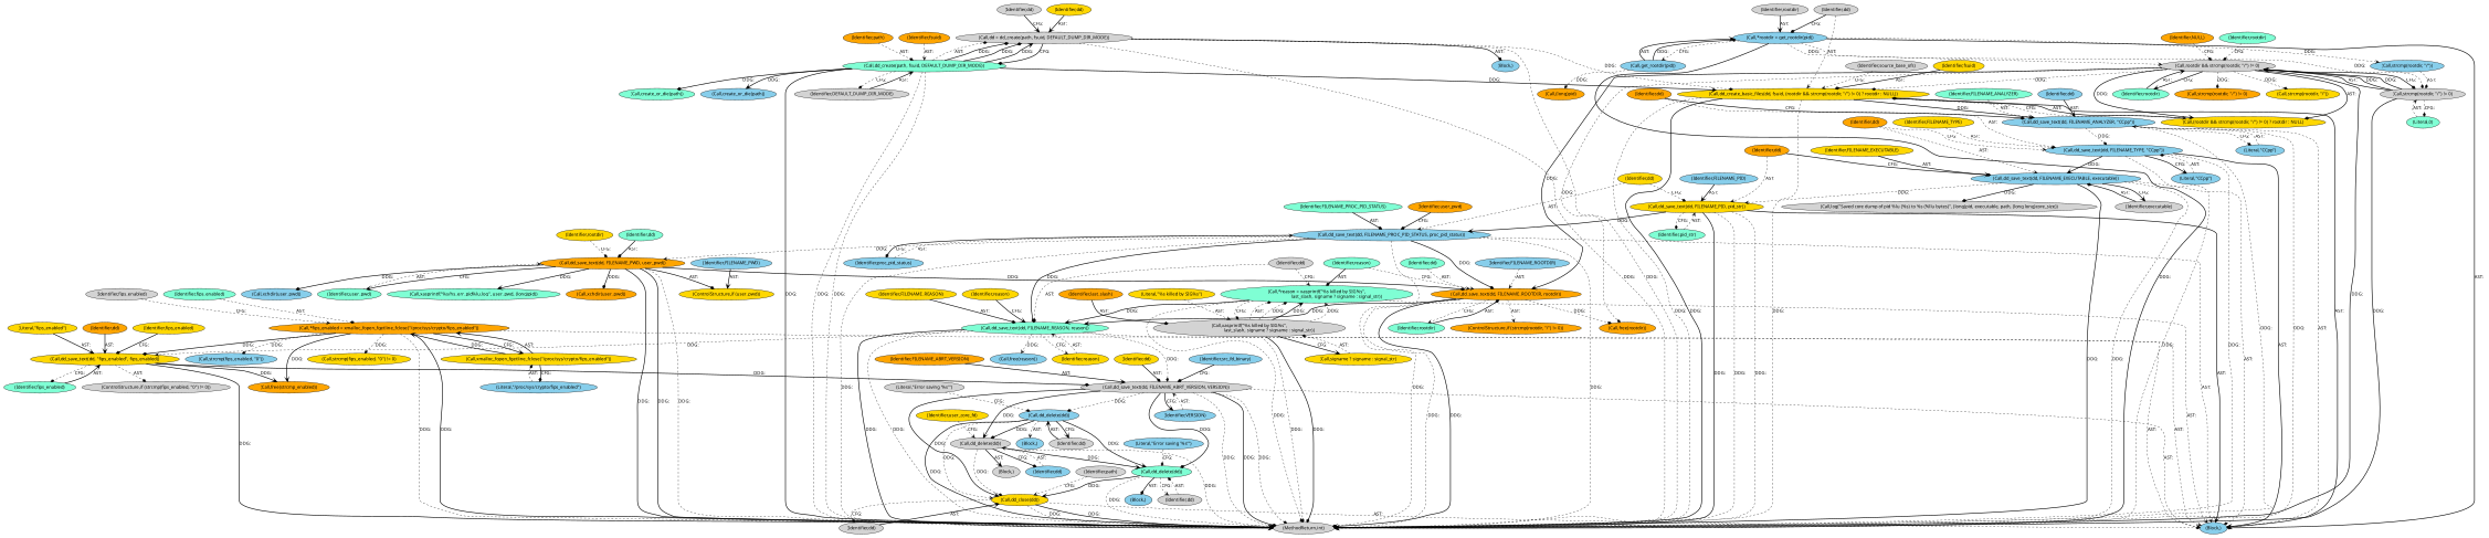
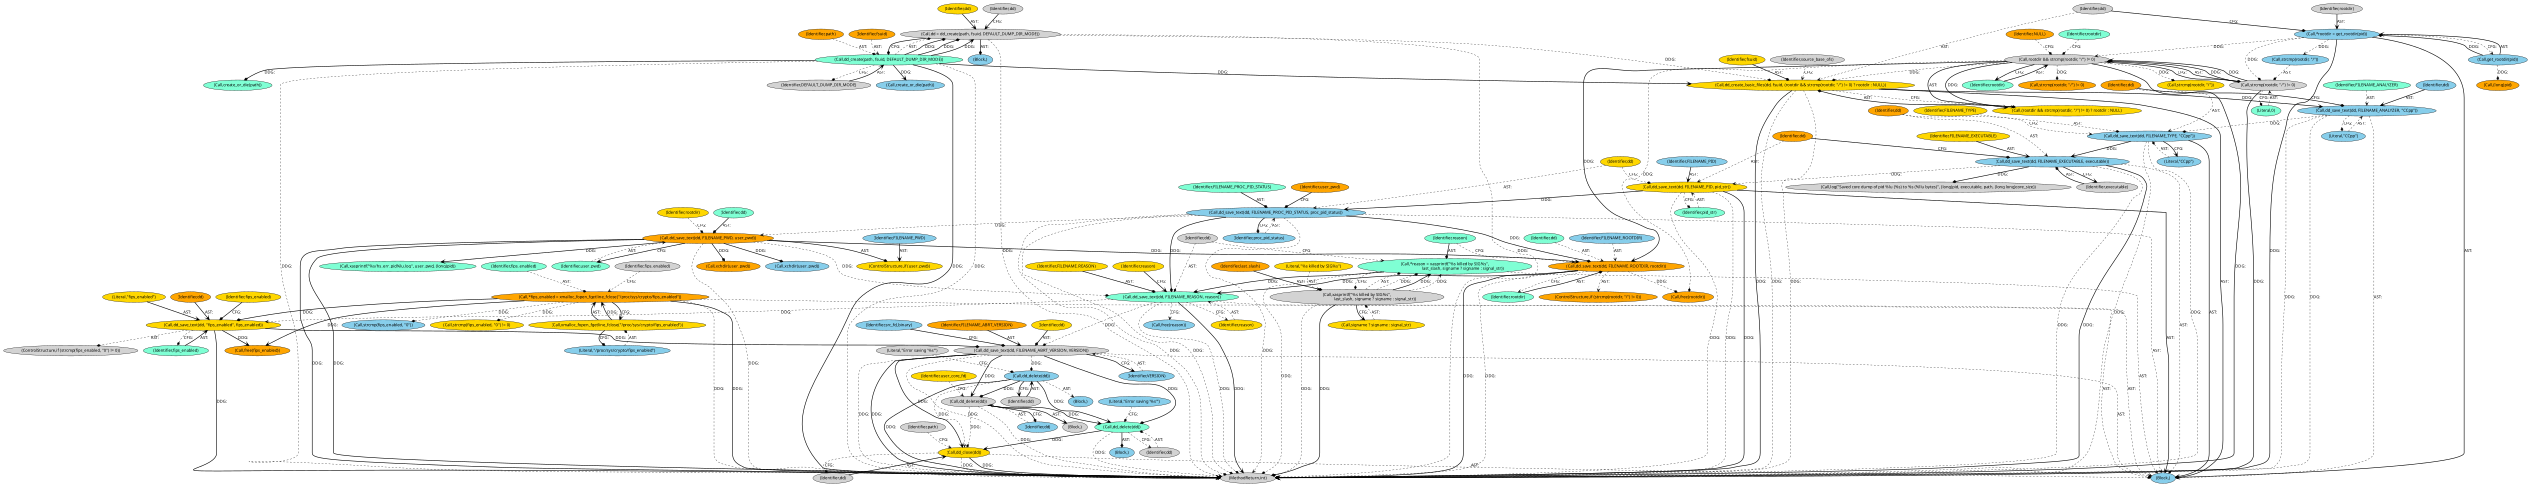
  digraph {
    fontname="Noto Sans"
    node [fillcolor=skyblue fontname="Noto Sans" style=filled]
    edge [arrowhead=vee fontname="Noto Sans" style=dashed]
    n1 [fillcolor=lightgrey label="(Call,dd_delete(dd))"]
    n2 [fillcolor=aquamarine label="(Call,dd_delete(dd))"]
    n3 [fillcolor=gold label="(Call,dd_close(dd))"]
    n4 [label="(Identifier,dd)"]
    n5 [fillcolor=lightgrey label="(Block,)"]
    n6 [fillcolor=lightgrey label="(MethodReturn,int)"]
    n7 [fillcolor=lightgrey label="(Identifier,dd)"]
    n8 [label="(Block,)"]
    n9 [label="(Block,)"]
    n10 [fillcolor=lightgrey label="(Identifier,dd)"]
    n11 [label="(Call,dd_delete(dd))"]
    n12 [fillcolor=lightgrey label="(Identifier,dd)"]
    n13 [label="(Block,)"]
    n14 [fillcolor=lightgrey label="(Call,dd_save_text(dd, FILENAME_ABRT_VERSION, VERSION))"]
    n15 [label="(Identifier,VERSION)"]
    n16 [fillcolor=aquamarine label="(Call,dd_save_text(dd, FILENAME_REASON, reason))"]
    n17 [fillcolor=gold label="(Call,dd_save_text(dd, \"fips_enabled\", fips_enabled))"]
    n18 [fillcolor=gold label="(Identifier,reason)"]
    n19 [label="(Call,free(reason))"]
-   n20 [fillcolor=orange label="(Call,free(strcmp_enabled))"]
+   n20 [fillcolor=orange label="(Call,free(fips_enabled))"]
    n21 [fillcolor=aquamarine label="(Identifier,fips_enabled)"]
    n22 [fillcolor=lightgrey label="(ControlStructure,if (strcmp(fips_enabled, \"0\") != 0))"]
    n23 [fillcolor=orange label="(Call,dd_save_text(dd, FILENAME_PWD, user_pwd))"]
    n24 [fillcolor=orange label="(Call,dd_save_text(dd, FILENAME_ROOTDIR, rootdir))"]
    n25 [fillcolor=aquamarine label="(Call,xasprintf(\"%s/hs_err_pid%lu.log\", user_pwd, (long)pid))"]
    n26 [fillcolor=orange label="(Call,xchdir(user_pwd))"]
    n27 [fillcolor=gold label="(ControlStructure,if (user_pwd))"]
    n28 [label="(Call,xchdir(user_pwd))"]
    n29 [fillcolor=aquamarine label="(Identifier,user_pwd)"]
    n30 [fillcolor=orange label="(Call,free(rootdir))"]
    n31 [fillcolor=orange label="(ControlStructure,if (strcmp(rootdir, \"/\") != 0))"]
    n32 [fillcolor=aquamarine label="(Identifier,rootdir)"]
    n33 [label="(Call,dd_save_text(dd, FILENAME_PROC_PID_STATUS, proc_pid_status))"]
    n34 [label="(Identifier,proc_pid_status)"]
    n35 [fillcolor=gold label="(Call,dd_save_text(dd, FILENAME_PID, pid_str))"]
    n36 [fillcolor=aquamarine label="(Identifier,pid_str)"]
    n37 [label="(Call,dd_save_text(dd, FILENAME_EXECUTABLE, executable))"]
    n38 [fillcolor=lightgrey label="(Identifier,executable)"]
    n39 [fillcolor=lightgrey label="(Call,log(\"Saved core dump of pid %lu (%s) to %s (%llu bytes)\", (long)pid, executable, path, (long long)core_size))"]
    n40 [label="(Call,dd_save_text(dd, FILENAME_TYPE, \"CCpp\"))"]
    n41 [label="(Literal,\"CCpp\")"]
    n42 [label="(Call,dd_save_text(dd, FILENAME_ANALYZER, \"CCpp\"))"]
    n43 [label="(Literal,\"CCpp\")"]
    n44 [fillcolor=gold label="(Call,dd_create_basic_files(dd, fsuid, (rootdir && strcmp(rootdir, \"/\") != 0) ? rootdir : NULL))"]
    n45 [fillcolor=gold label="(Call,(rootdir && strcmp(rootdir, \"/\") != 0) ? rootdir : NULL)"]
    n46 [fillcolor=lightgrey label="(Call,dd = dd_create(path, fsuid, DEFAULT_DUMP_DIR_MODE))"]
    n47 [fillcolor=aquamarine label="(Call,dd_create(path, fsuid, DEFAULT_DUMP_DIR_MODE))"]
    n48 [label="(Block,)"]
    n49 [fillcolor=aquamarine label="(Call,create_or_die(path))"]
    n50 [fillcolor=lightgrey label="(Identifier,DEFAULT_DUMP_DIR_MODE)"]
    n51 [label="(Call,create_or_die(path))"]
    n52 [fillcolor=lightgrey label="(Call,rootdir && strcmp(rootdir, \"/\") != 0)"]
    n53 [fillcolor=lightgrey label="(Call,strcmp(rootdir, \"/\") != 0)"]
    n54 [fillcolor=orange label="(Call,strcmp(rootdir, \"/\") != 0)"]
    n55 [fillcolor=gold label="(Call,strcmp(rootdir, \"/\"))"]
    n56 [fillcolor=aquamarine label="(Identifier,rootdir)"]
    n57 [fillcolor=aquamarine label="(Literal,0)"]
    n58 [label="(Call,*rootdir = get_rootdir(pid))"]
    n59 [label="(Call,get_rootdir(pid))"]
    n60 [label="(Call,strcmp(rootdir, \"/\"))"]
    n61 [fillcolor=orange label="(Call,(long)pid)"]
    n62 [fillcolor=aquamarine label="(Call,*reason = xasprintf(\"%s killed by SIG%s\",\n                                 last_slash, signame ? signame : signal_str))"]
    n63 [fillcolor=lightgrey label="(Call,xasprintf(\"%s killed by SIG%s\",\n                                 last_slash, signame ? signame : signal_str))"]
    n64 [fillcolor=gold label="(Call,signame ? signame : signal_str)"]
    n65 [fillcolor=orange label="(Call,*fips_enabled = xmalloc_fopen_fgetline_fclose(\"/proc/sys/crypto/fips_enabled\"))"]
    n66 [fillcolor=gold label="(Call,xmalloc_fopen_fgetline_fclose(\"/proc/sys/crypto/fips_enabled\"))"]
    n67 [label="(Call,strcmp(fips_enabled, \"0\"))"]
    n68 [fillcolor=gold label="(Call,strcmp(fips_enabled, \"0\") != 0)"]
    n69 [label="(Literal,\"/proc/sys/crypto/fips_enabled\")"]
    n70 [fillcolor=aquamarine label="(Identifier,dd)"]
    n71 [fillcolor=orange label="(Identifier,dd)"]
    n72 [fillcolor=lightgrey label="(Identifier,dd)"]
    n73 [fillcolor=orange label="(Identifier,NULL)"]
    n74 [fillcolor=orange label="(Identifier,user_pwd)"]
    n75 [fillcolor=aquamarine label="(Identifier,FILENAME_PROC_PID_STATUS)"]
    n76 [fillcolor=orange label="(Identifier,fsuid)"]
    n77 [fillcolor=lightgrey label="(Identifier,dd)"]
    n78 [fillcolor=gold label="(Identifier,FILENAME_EXECUTABLE)"]
    n79 [fillcolor=lightgrey label="(Identifier,dd)"]
    n80 [label="(Identifier,src_fd_binary)"]
    n81 [fillcolor=gold label="(Identifier,fsuid)"]
    n82 [fillcolor=gold label="(Identifier,rootdir)"]
    n83 [fillcolor=orange label="(Identifier,FILENAME_ABRT_VERSION)"]
    n84 [fillcolor=orange label="(Identifier,dd)"]
    n85 [fillcolor=gold label="(Identifier,dd)"]
    n86 [fillcolor=lightgrey label="(Identifier,source_base_ofs)"]
    n87 [fillcolor=gold label="(Identifier,user_core_fd)"]
    n88 [fillcolor=aquamarine label="(Identifier,reason)"]
    n89 [label="(Identifier,FILENAME_ROOTDIR)"]
    n90 [fillcolor=orange label="(Identifier,path)"]
    n91 [fillcolor=orange label="(Identifier,dd)"]
    n92 [fillcolor=aquamarine label="(Identifier,fips_enabled)"]
    n93 [fillcolor=gold label="(Identifier,dd)"]
    n94 [label="(Identifier,dd)"]
    n95 [label="(Identifier,FILENAME_PWD)"]
    n96 [fillcolor=lightgrey label="(Identifier,path)"]
    n97 [fillcolor=gold label="(Identifier,FILENAME_TYPE)"]
    n98 [fillcolor=gold label="(Identifier,dd)"]
    n99 [fillcolor=gold label="(Identifier,FILENAME_REASON)"]
    n100 [fillcolor=orange label="(Identifier,dd)"]
    n101 [fillcolor=aquamarine label="(Identifier,rootdir)"]
    n102 [fillcolor=gold label="(Identifier,fips_enabled)"]
    n103 [fillcolor=aquamarine label="(Identifier,FILENAME_ANALYZER)"]
    n104 [fillcolor=lightgrey label="(Identifier,rootdir)"]
    n105 [label="(Identifier,FILENAME_PID)"]
    n106 [fillcolor=orange label="(Identifier,last_slash)"]
    n107 [fillcolor=lightgrey label="(Literal,\"Error saving '%s'\")"]
    n108 [fillcolor=gold label="(Identifier,reason)"]
    n109 [fillcolor=gold label="(Literal,\"fips_enabled\")"]
    n110 [fillcolor=aquamarine label="(Identifier,dd)"]
    n111 [label="(Literal,\"Error saving '%s'\")"]
    n112 [fillcolor=lightgrey label="(Identifier,fips_enabled)"]
    n113 [fillcolor=gold label="(Literal,\"%s killed by SIG%s\")"]
    n1 -> n2 [label="DDG: " style=bold]
    n1 -> n3 [arrowhead=diamond label="DDG: "]
    n1 -> n4 [arrowhead=diamond label="CFG: " style=bold]
    n1 -> n5 [label="AST: " style=bold]
    n1 -> n6 [label="DDG: "]
    n2 -> n3 [label="DDG: " style=bold]
    n2 -> n6 [label="DDG: "]
    n2 -> n7 [label="CFG: "]
    n2 -> n8 [arrowhead=diamond label="AST: " style=bold]
    n3 -> n6 [arrowhead=diamond label="DDG: " style=bold]
    n3 -> n6 [label="DDG: "]
    n3 -> n9 [arrowhead=diamond label="AST: "]
    n3 -> n10 [arrowhead=diamond label="CFG: "]
    n4 -> n1 [label="AST: "]
    n7 -> n2 [arrowhead=diamond label="AST: "]
    n10 -> n3 [label="AST: " style=bold]
    n11 -> n1 [arrowhead=diamond label="DDG: " style=bold]
    n11 -> n2 [label="DDG: " style=bold]
    n11 -> n3 [label="DDG: "]
    n11 -> n6 [arrowhead=diamond label="DDG: " style=bold]
    n11 -> n12 [label="CFG: " style=bold]
    n11 -> n13 [label="AST: "]
    n12 -> n11 [label="AST: " style=bold]
    n14 -> n1 [label="DDG: " style=bold]
    n14 -> n2 [arrowhead=diamond label="DDG: " style=bold]
    n14 -> n3 [label="DDG: " style=bold]
    n14 -> n6 [arrowhead=diamond label="DDG: " style=bold]
    n14 -> n6 [arrowhead=diamond label="DDG: "]
    n14 -> n6 [arrowhead=diamond label="DDG: "]
    n14 -> n9 [label="AST: "]
    n14 -> n11 [arrowhead=diamond label="DDG: "]
    n14 -> n15 [label="CFG: " style=bold]
    n15 -> n14 [label="AST: "]
    n16 -> n6 [label="DDG: " style=bold]
    n16 -> n6 [arrowhead=diamond label="DDG: "]
    n16 -> n9 [label="AST: "]
    n16 -> n14 [arrowhead=diamond label="DDG: "]
    n16 -> n17 [label="DDG: "]
    n16 -> n18 [label="CFG: "]
-   n16 -> n19 [label="DDG: "]
+   n16 -> n19 [label="CFG: "]
    n17 -> n6 [label="DDG: " style=bold]
    n17 -> n14 [arrowhead=diamond label="DDG: " style=bold]
    n17 -> n20 [label="DDG: " style=bold]
    n17 -> n21 [arrowhead=diamond label="CFG: "]
    n17 -> n22 [arrowhead=diamond label="AST: "]
    n18 -> n16 [label="AST: "]
    n21 -> n17 [label="AST: " style=bold]
    n23 -> n6 [label="DDG: " style=bold]
    n23 -> n6 [label="DDG: "]
    n23 -> n6 [arrowhead=diamond label="DDG: " style=bold]
-   n23 -> n24 [arrowhead=diamond label="DDG: " style=bold]
+   n23 -> n16 [arrowhead=diamond label="DDG: "]
+   n23 -> n24 [label="DDG: " style=bold]
    n23 -> n25 [label="DDG: " style=bold]
    n23 -> n26 [arrowhead=diamond label="DDG: " style=bold]
    n23 -> n27 [arrowhead=diamond label="AST: " style=bold]
    n23 -> n28 [arrowhead=diamond label="DDG: " style=bold]
    n23 -> n29 [label="CFG: " style=bold]
    n24 -> n6 [label="DDG: "]
    n24 -> n6 [label="DDG: " style=bold]
    n24 -> n16 [label="DDG: " style=bold]
    n24 -> n30 [arrowhead=diamond label="DDG: "]
    n24 -> n31 [label="AST: "]
    n24 -> n32 [label="CFG: "]
    n29 -> n23 [label="AST: "]
    n32 -> n24 [arrowhead=diamond label="AST: " style=bold]
    n33 -> n6 [arrowhead=diamond label="DDG: "]
    n33 -> n6 [label="DDG: "]
    n33 -> n6 [arrowhead=diamond label="DDG: "]
    n33 -> n9 [label="AST: "]
    n33 -> n16 [arrowhead=diamond label="DDG: " style=bold]
    n33 -> n23 [label="DDG: "]
    n33 -> n24 [arrowhead=diamond label="DDG: " style=bold]
    n33 -> n34 [arrowhead=diamond label="CFG: " style=bold]
    n34 -> n33 [label="AST: "]
    n35 -> n6 [label="DDG: "]
    n35 -> n6 [arrowhead=diamond label="DDG: " style=bold]
    n35 -> n6 [arrowhead=diamond label="DDG: "]
    n35 -> n9 [label="AST: " style=bold]
    n35 -> n33 [label="DDG: " style=bold]
    n35 -> n36 [arrowhead=diamond label="CFG: "]
    n36 -> n35 [label="AST: "]
    n37 -> n6 [label="DDG: "]
    n37 -> n6 [arrowhead=diamond label="DDG: " style=bold]
    n37 -> n9 [arrowhead=diamond label="AST: "]
    n37 -> n35 [label="DDG: "]
    n37 -> n38 [label="CFG: " style=bold]
    n37 -> n39 [arrowhead=diamond label="DDG: " style=bold]
    n38 -> n37 [arrowhead=diamond label="AST: " style=bold]
    n40 -> n6 [arrowhead=diamond label="DDG: "]
    n40 -> n6 [label="DDG: "]
    n40 -> n9 [label="AST: " style=bold]
    n40 -> n37 [label="DDG: " style=bold]
    n40 -> n41 [label="CFG: " style=bold]
    n41 -> n40 [arrowhead=diamond label="AST: "]
    n42 -> n6 [label="DDG: "]
    n42 -> n6 [label="DDG: "]
    n42 -> n9 [label="AST: "]
    n42 -> n40 [arrowhead=diamond label="DDG: "]
    n42 -> n43 [arrowhead=diamond label="CFG: "]
    n43 -> n42 [label="AST: "]
    n44 -> n6 [arrowhead=diamond label="DDG: "]
    n44 -> n6 [arrowhead=diamond label="DDG: " style=bold]
    n44 -> n6 [label="DDG: "]
    n44 -> n9 [label="AST: " style=bold]
    n44 -> n42 [label="DDG: " style=bold]
    n44 -> n45 [label="CFG: "]
    n45 -> n44 [arrowhead=diamond label="AST: " style=bold]
    n46 -> n6 [label="DDG: "]
    n46 -> n6 [label="DDG: "]
    n46 -> n44 [arrowhead=diamond label="DDG: "]
    n46 -> n47 [arrowhead=diamond label="CFG: " style=bold]
    n46 -> n48 [arrowhead=diamond label="AST: " style=bold]
    n47 -> n6 [arrowhead=diamond label="DDG: "]
    n47 -> n6 [label="DDG: "]
    n47 -> n6 [arrowhead=diamond label="DDG: " style=bold]
    n47 -> n44 [label="DDG: " style=bold]
    n47 -> n46 [arrowhead=diamond label="AST: "]
    n47 -> n46 [arrowhead=diamond label="DDG: " style=bold]
    n47 -> n46 [arrowhead=diamond label="DDG: " style=bold]
    n47 -> n46 [label="DDG: " style=bold]
    n47 -> n49 [arrowhead=diamond label="DDG: " style=bold]
    n47 -> n50 [arrowhead=diamond label="CFG: "]
    n47 -> n51 [label="DDG: " style=bold]
    n50 -> n47 [label="AST: " style=bold]
    n52 -> n6 [arrowhead=diamond label="DDG: " style=bold]
    n52 -> n24 [label="DDG: " style=bold]
    n52 -> n30 [arrowhead=diamond label="DDG: "]
    n52 -> n44 [arrowhead=diamond label="DDG: "]
    n52 -> n45 [arrowhead=diamond label="AST: " style=bold]
    n52 -> n45 [label="DDG: " style=bold]
    n52 -> n53 [arrowhead=diamond label="CFG: " style=bold]
    n52 -> n54 [arrowhead=diamond label="DDG: "]
    n52 -> n55 [arrowhead=diamond label="DDG: "]
    n52 -> n56 [label="CFG: " style=bold]
    n53 -> n6 [label="DDG: " style=bold]
    n53 -> n52 [label="AST: " style=bold]
    n53 -> n52 [arrowhead=diamond label="DDG: " style=bold]
    n53 -> n52 [label="DDG: " style=bold]
    n53 -> n57 [arrowhead=diamond label="CFG: "]
    n56 -> n52 [label="AST: " style=bold]
    n57 -> n53 [label="AST: "]
    n58 -> n6 [label="DDG: " style=bold]
    n58 -> n9 [arrowhead=diamond label="AST: " style=bold]
    n58 -> n52 [label="DDG: "]
    n58 -> n53 [arrowhead=diamond label="DDG: "]
    n58 -> n59 [label="CFG: "]
    n58 -> n60 [label="DDG: "]
    n59 -> n58 [label="AST: " style=bold]
    n59 -> n58 [arrowhead=diamond label="DDG: " style=bold]
    n59 -> n61 [arrowhead=diamond label="DDG: "]
    n60 -> n53 [arrowhead=diamond label="AST: "]
    n62 -> n6 [arrowhead=diamond label="DDG: "]
    n62 -> n9 [label="AST: "]
    n62 -> n16 [label="DDG: " style=bold]
    n62 -> n63 [arrowhead=diamond label="CFG: "]
    n63 -> n6 [arrowhead=diamond label="DDG: "]
    n63 -> n6 [arrowhead=diamond label="DDG: " style=bold]
    n63 -> n62 [arrowhead=diamond label="AST: "]
    n63 -> n62 [arrowhead=diamond label="DDG: "]
    n63 -> n62 [label="DDG: " style=bold]
    n63 -> n62 [label="DDG: "]
    n63 -> n64 [label="CFG: " style=bold]
    n64 -> n63 [arrowhead=diamond label="AST: "]
    n65 -> n6 [label="DDG: " style=bold]
    n65 -> n6 [arrowhead=diamond label="DDG: "]
    n65 -> n9 [label="AST: "]
    n65 -> n17 [arrowhead=diamond label="DDG: " style=bold]
    n65 -> n20 [label="DDG: " style=bold]
    n65 -> n66 [label="CFG: " style=bold]
    n65 -> n67 [arrowhead=diamond label="DDG: "]
    n65 -> n68 [arrowhead=diamond label="DDG: "]
    n66 -> n65 [label="AST: " style=bold]
    n66 -> n65 [label="DDG: " style=bold]
    n66 -> n69 [arrowhead=diamond label="CFG: " style=bold]
    n69 -> n66 [arrowhead=diamond label="AST: "]
    n70 -> n23 [arrowhead=diamond label="AST: " style=bold]
    n71 -> n35 [label="AST: "]
    n71 -> n37 [arrowhead=diamond label="CFG: " style=bold]
    n72 -> n46 [label="CFG: " style=bold]
    n73 -> n52 [arrowhead=diamond label="CFG: "]
    n74 -> n33 [arrowhead=diamond label="CFG: " style=bold]
    n75 -> n33 [arrowhead=diamond label="AST: " style=bold]
    n76 -> n47 [label="AST: "]
    n77 -> n44 [label="AST: "]
    n77 -> n58 [arrowhead=diamond label="CFG: " style=bold]
    n78 -> n37 [label="AST: " style=bold]
    n79 -> n16 [arrowhead=diamond label="AST: "]
    n79 -> n62 [label="CFG: "]
    n80 -> n14 [arrowhead=diamond label="CFG: " style=bold]
    n81 -> n44 [arrowhead=diamond label="AST: " style=bold]
    n82 -> n23 [arrowhead=diamond label="CFG: "]
    n83 -> n14 [label="AST: " style=bold]
    n84 -> n40 [label="AST: "]
    n84 -> n42 [arrowhead=diamond label="CFG: " style=bold]
    n85 -> n46 [label="AST: " style=bold]
    n86 -> n44 [label="CFG: "]
    n87 -> n1 [label="CFG: "]
    n88 -> n24 [label="CFG: "]
    n88 -> n62 [arrowhead=diamond label="AST: " style=bold]
    n89 -> n24 [label="AST: "]
    n90 -> n47 [arrowhead=diamond label="AST: "]
    n91 -> n37 [label="AST: "]
    n91 -> n40 [label="CFG: "]
    n92 -> n65 [arrowhead=diamond label="AST: "]
    n93 -> n14 [arrowhead=diamond label="AST: " style=bold]
    n94 -> n42 [label="AST: " style=bold]
    n95 -> n27 [label="AST: " style=bold]
    n96 -> n3 [label="CFG: "]
    n97 -> n40 [arrowhead=diamond label="AST: "]
    n98 -> n33 [label="AST: "]
    n98 -> n35 [arrowhead=diamond label="CFG: "]
    n99 -> n16 [arrowhead=diamond label="AST: " style=bold]
    n100 -> n17 [label="AST: " style=bold]
    n101 -> n52 [arrowhead=diamond label="CFG: "]
    n102 -> n17 [arrowhead=diamond label="CFG: " style=bold]
    n103 -> n42 [label="AST: "]
    n104 -> n58 [label="AST: " style=bold]
    n105 -> n35 [label="AST: " style=bold]
    n106 -> n63 [arrowhead=diamond label="AST: " style=bold]
    n107 -> n11 [arrowhead=diamond label="CFG: "]
    n108 -> n16 [label="CFG: " style=bold]
    n109 -> n17 [label="AST: " style=bold]
    n110 -> n24 [label="AST: "]
    n111 -> n2 [arrowhead=diamond label="CFG: "]
    n112 -> n65 [label="CFG: "]
    n113 -> n63 [label="AST: "]
  }
